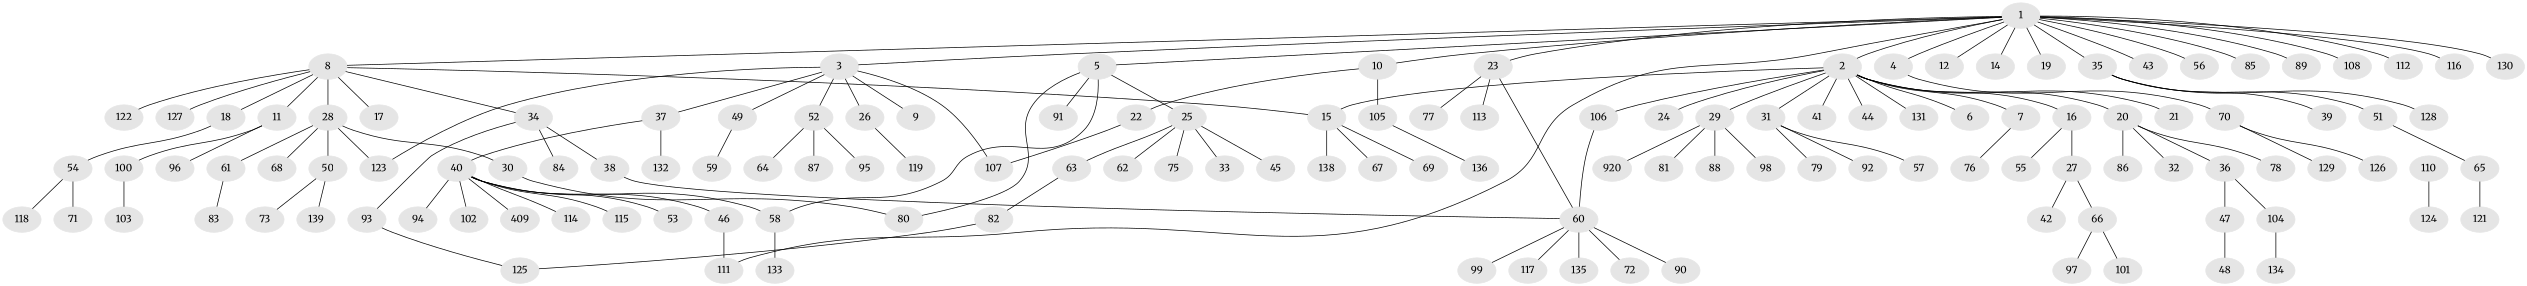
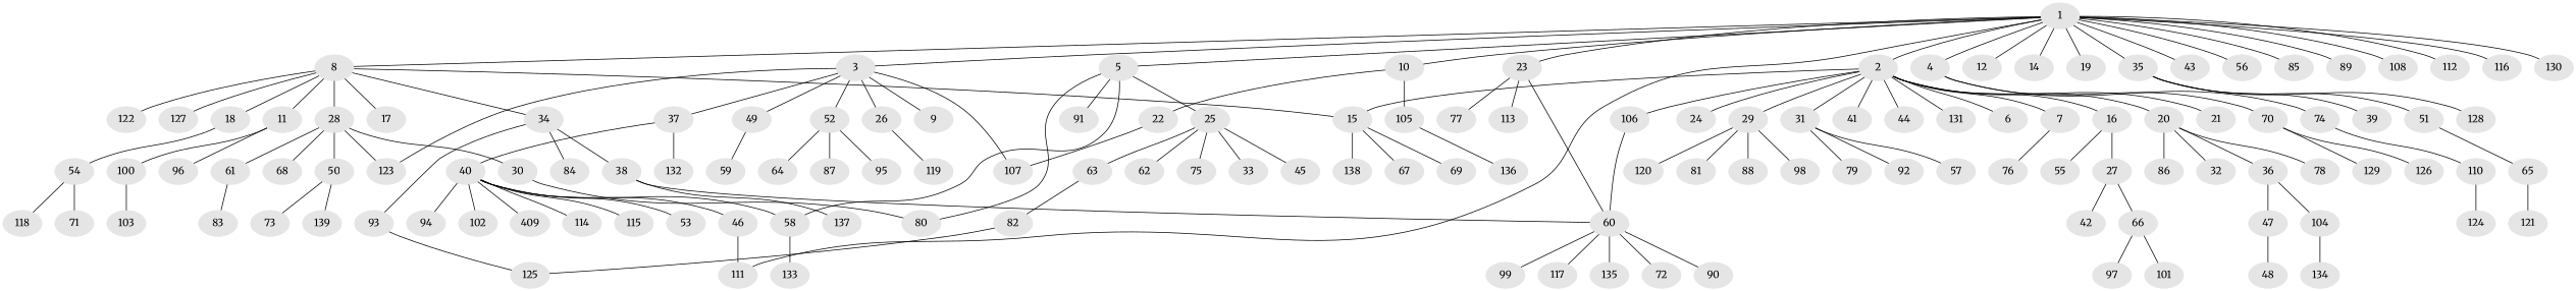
  graph {
    fontname=Merriweather
    node [color=gray90 fontname=Merriweather style=filled]
    edge [fontname=Merriweather]
    1
    2
    3
    4
    5
    8
    10
    12
    14
    19
    23
    35
    43
    56
    85
    89
    108
    111
    112
    116
    130
    6
    7
    15
    16
    20
    21
    24
    29
    31
    41
    44
    106
    131
    9
    26
    37
    49
    52
    107
    123
    70
+   74
    25
    58
    80
    91
    11
    17
    18
    28
    34
    122
    127
    22
    105
    60
    77
    113
    39
    51
    128
    76
    67
    69
    138
    27
    55
    32
    36
    78
    86
    81
    88
    98
-   120 [label=920]
+   120
    57
    79
    92
    72
    90
    99
    117
    135
    119
    40
    132
    59
    64
    87
    95
    126
    129
    110
    33
    45
    62
    63
    75
    133
    96
    100
    54
    30
    50
    61
    68
    38
    84
    93
    136
    103
    42
    66
    71
    118
    47
    104
    82
    97
    101
    73
    139
    83
+   137
    125
    65
    48
    134
    46
    53
    94
    102
    n134 [label=409]
    114
    115
    121
    124
    1 -- 2
    1 -- 3
    1 -- 4
    1 -- 5
    1 -- 8
    1 -- 10
    1 -- 12
    1 -- 14
    1 -- 19
    1 -- 23
    1 -- 35
    1 -- 43
    1 -- 56
    1 -- 85
    1 -- 89
    1 -- 108
    1 -- 111
    1 -- 112
    1 -- 116
    1 -- 130
    2 -- 6
    2 -- 7
    2 -- 15
    2 -- 16
    2 -- 20
    2 -- 21
    2 -- 24
    2 -- 29
    2 -- 31
    2 -- 41
    2 -- 44
    2 -- 106
    2 -- 131
    3 -- 9
    3 -- 26
    3 -- 37
    3 -- 49
    3 -- 52
    3 -- 107
    3 -- 123
    4 -- 70
+   4 -- 74
    5 -- 25
    5 -- 58
    5 -- 80
    5 -- 91
    8 -- 15
    8 -- 11
    8 -- 17
    8 -- 18
    8 -- 28
    8 -- 34
    8 -- 122
    8 -- 127
    10 -- 22
    10 -- 105
    23 -- 60
    23 -- 77
    23 -- 113
    35 -- 39
    35 -- 51
    35 -- 128
    7 -- 76
    15 -- 67
    15 -- 69
    15 -- 138
    16 -- 27
    16 -- 55
    20 -- 32
    20 -- 36
    20 -- 78
    20 -- 86
    29 -- 81
    29 -- 88
    29 -- 98
    29 -- 120
    31 -- 57
    31 -- 79
    31 -- 92
    106 -- 60
    26 -- 119
    37 -- 40
    37 -- 132
    49 -- 59
    52 -- 64
    52 -- 87
    52 -- 95
    70 -- 126
    70 -- 129
+   74 -- 110
    25 -- 33
    25 -- 45
    25 -- 62
    25 -- 63
    25 -- 75
    58 -- 133
    11 -- 96
    11 -- 100
    18 -- 54
    28 -- 123
    28 -- 30
    28 -- 50
    28 -- 61
    28 -- 68
    34 -- 38
    34 -- 84
    34 -- 93
    22 -- 107
    105 -- 136
    60 -- 72
    60 -- 90
    60 -- 99
    60 -- 117
    60 -- 135
    51 -- 65
    27 -- 42
    27 -- 66
    36 -- 47
    36 -- 104
    40 -- 58
    40 -- 46
    40 -- 53
    40 -- 94
    40 -- 102
    40 -- n134
    40 -- 114
    40 -- 115
    110 -- 124
    63 -- 82
    100 -- 103
    54 -- 71
    54 -- 118
    30 -- 80
    50 -- 73
    50 -- 139
    61 -- 83
    38 -- 60
+   38 -- 137
    93 -- 125
    66 -- 97
    66 -- 101
    47 -- 48
    104 -- 134
    82 -- 125
    65 -- 121
    46 -- 111
  }
